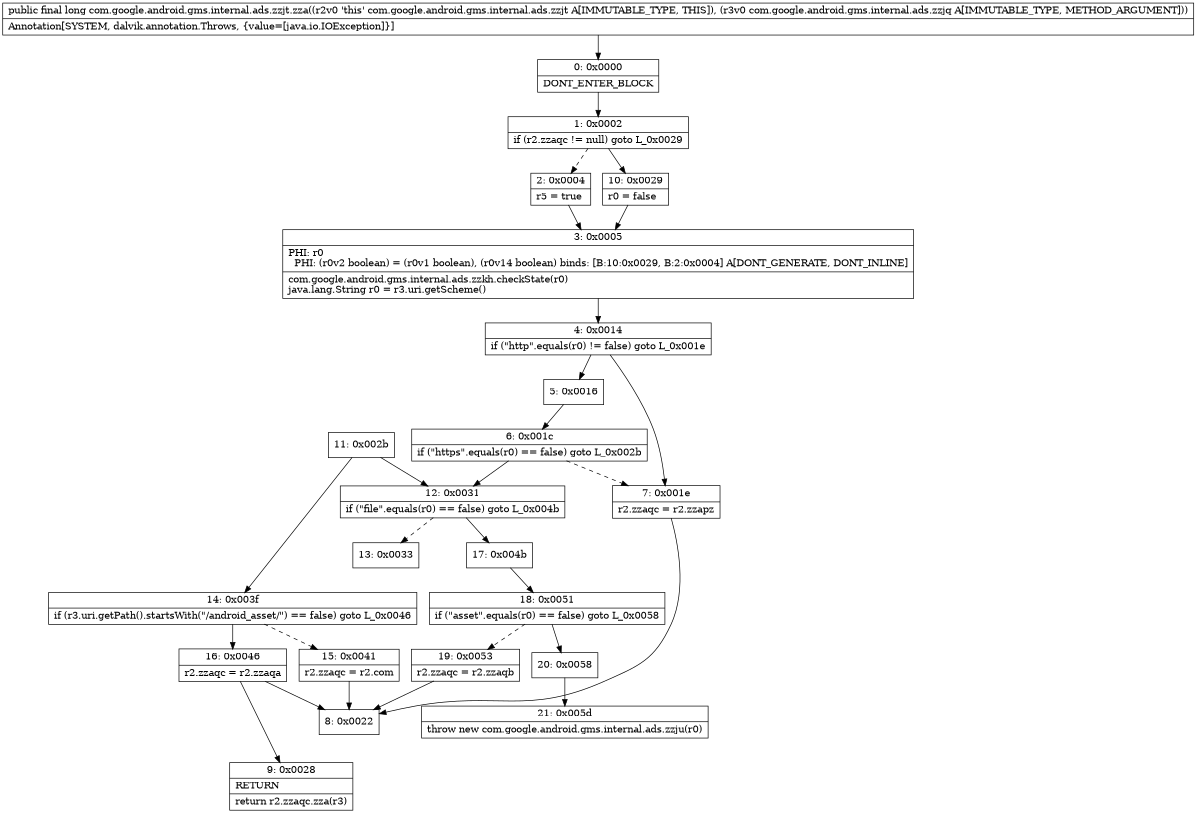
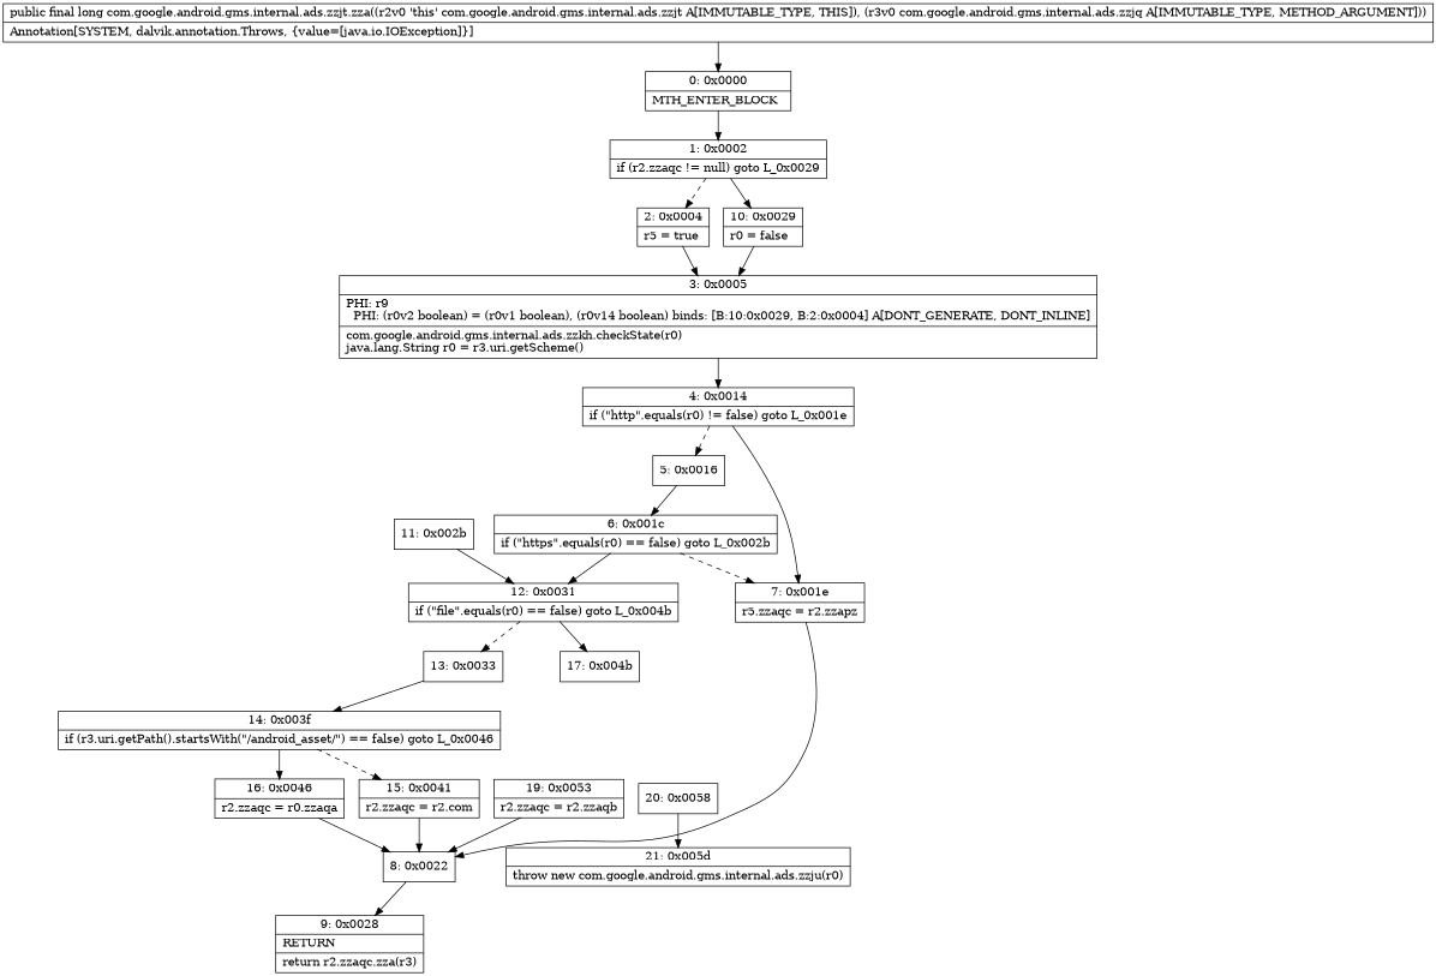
  digraph {
    node [shape=record]
-   n1 [label="{0\:\ 0x0000|DONT_ENTER_BLOCK\l}"]
+   n1 [label="{0\:\ 0x0000|MTH_ENTER_BLOCK\l}"]
    n2 [label="{1\:\ 0x0002|if (r2.zzaqc != null) goto L_0x0029\l}"]
    n3 [label="{2\:\ 0x0004|r5 = true\l}"]
    n4 [label="{10\:\ 0x0029|r0 = false\l}"]
-   n5 [label="{3\:\ 0x0005|PHI: r0 \l  PHI: (r0v2 boolean) = (r0v1 boolean), (r0v14 boolean) binds: [B:10:0x0029, B:2:0x0004] A[DONT_GENERATE, DONT_INLINE]\l|com.google.android.gms.internal.ads.zzkh.checkState(r0)\ljava.lang.String r0 = r3.uri.getScheme()\l}"]
+   n5 [label="{3\:\ 0x0005|PHI: r9 \l  PHI: (r0v2 boolean) = (r0v1 boolean), (r0v14 boolean) binds: [B:10:0x0029, B:2:0x0004] A[DONT_GENERATE, DONT_INLINE]\l|com.google.android.gms.internal.ads.zzkh.checkState(r0)\ljava.lang.String r0 = r3.uri.getScheme()\l}"]
    n6 [label="{4\:\ 0x0014|if (\"http\".equals(r0) != false) goto L_0x001e\l}"]
    n7 [label="{5\:\ 0x0016}"]
-   n8 [label="{7\:\ 0x001e|r2.zzaqc = r2.zzapz\l}"]
+   n8 [label="{7\:\ 0x001e|r5.zzaqc = r2.zzapz\l}"]
    n9 [label="{6\:\ 0x001c|if (\"https\".equals(r0) == false) goto L_0x002b\l}"]
    n10 [label="{8\:\ 0x0022}"]
    n11 [label="{12\:\ 0x0031|if (\"file\".equals(r0) == false) goto L_0x004b\l}"]
    n12 [label="{11\:\ 0x002b}"]
    n13 [label="{9\:\ 0x0028|RETURN\l|return r2.zzaqc.zza(r3)\l}"]
    n14 [label="{13\:\ 0x0033}"]
    n15 [label="{17\:\ 0x004b}"]
    n16 [label="{14\:\ 0x003f|if (r3.uri.getPath().startsWith(\"\/android_asset\/\") == false) goto L_0x0046\l}"]
-   n17 [label="{18\:\ 0x0051|if (\"asset\".equals(r0) == false) goto L_0x0058\l}"]
    n18 [label="{15\:\ 0x0041|r2.zzaqc = r2.com\l}"]
-   n19 [label="{16\:\ 0x0046|r2.zzaqc = r2.zzaqa\l}"]
+   n19 [label="{16\:\ 0x0046|r2.zzaqc = r0.zzaqa\l}"]
    n20 [label="{19\:\ 0x0053|r2.zzaqc = r2.zzaqb\l}"]
    n21 [label="{20\:\ 0x0058}"]
    n22 [label="{21\:\ 0x005d|throw new com.google.android.gms.internal.ads.zzju(r0)\l}"]
    n23 [label="{public final long com.google.android.gms.internal.ads.zzjt.zza((r2v0 'this' com.google.android.gms.internal.ads.zzjt A[IMMUTABLE_TYPE, THIS]), (r3v0 com.google.android.gms.internal.ads.zzjq A[IMMUTABLE_TYPE, METHOD_ARGUMENT]))  | Annotation[SYSTEM, dalvik.annotation.Throws, \{value=[java.io.IOException]\}]\l}"]
    n1 -> n2
    n2 -> n3 [style=dashed]
    n2 -> n4
    n3 -> n5
    n4 -> n5
    n5 -> n6
-   n6 -> n7 [style=solid]
+   n6 -> n7 [style=dashed]
    n6 -> n8
    n7 -> n9
    n8 -> n10
    n9 -> n8 [style=dashed]
    n9 -> n11
-   n19 -> n13
+   n10 -> n13
    n11 -> n14 [style=dashed]
    n11 -> n15
    n12 -> n11
-   n12 -> n16
-   n15 -> n17
+   n14 -> n16
    n16 -> n18 [style=dashed]
    n16 -> n19
-   n17 -> n20 [style=dashed]
-   n17 -> n21
    n18 -> n10
    n19 -> n10
    n20 -> n10
    n21 -> n22
    n23 -> n1
  }
